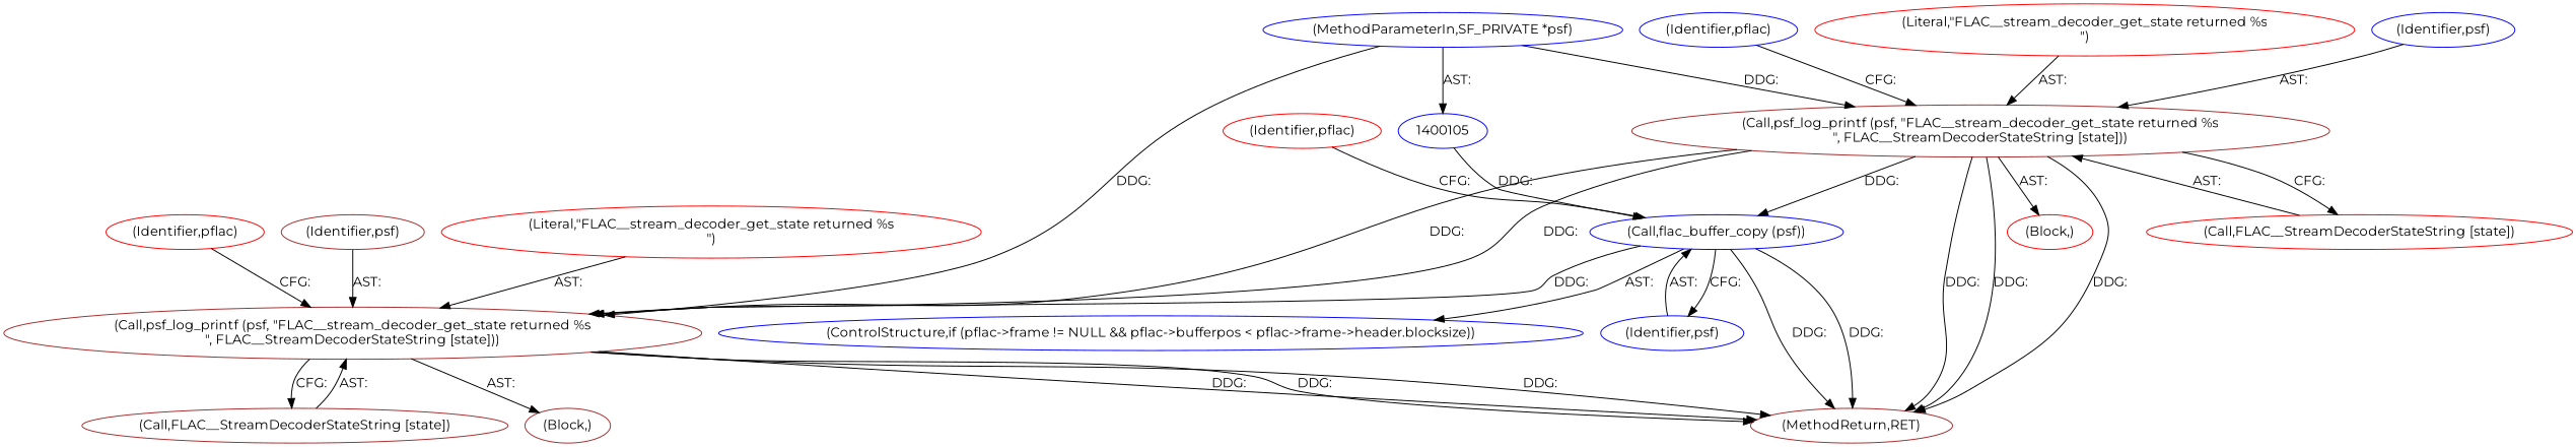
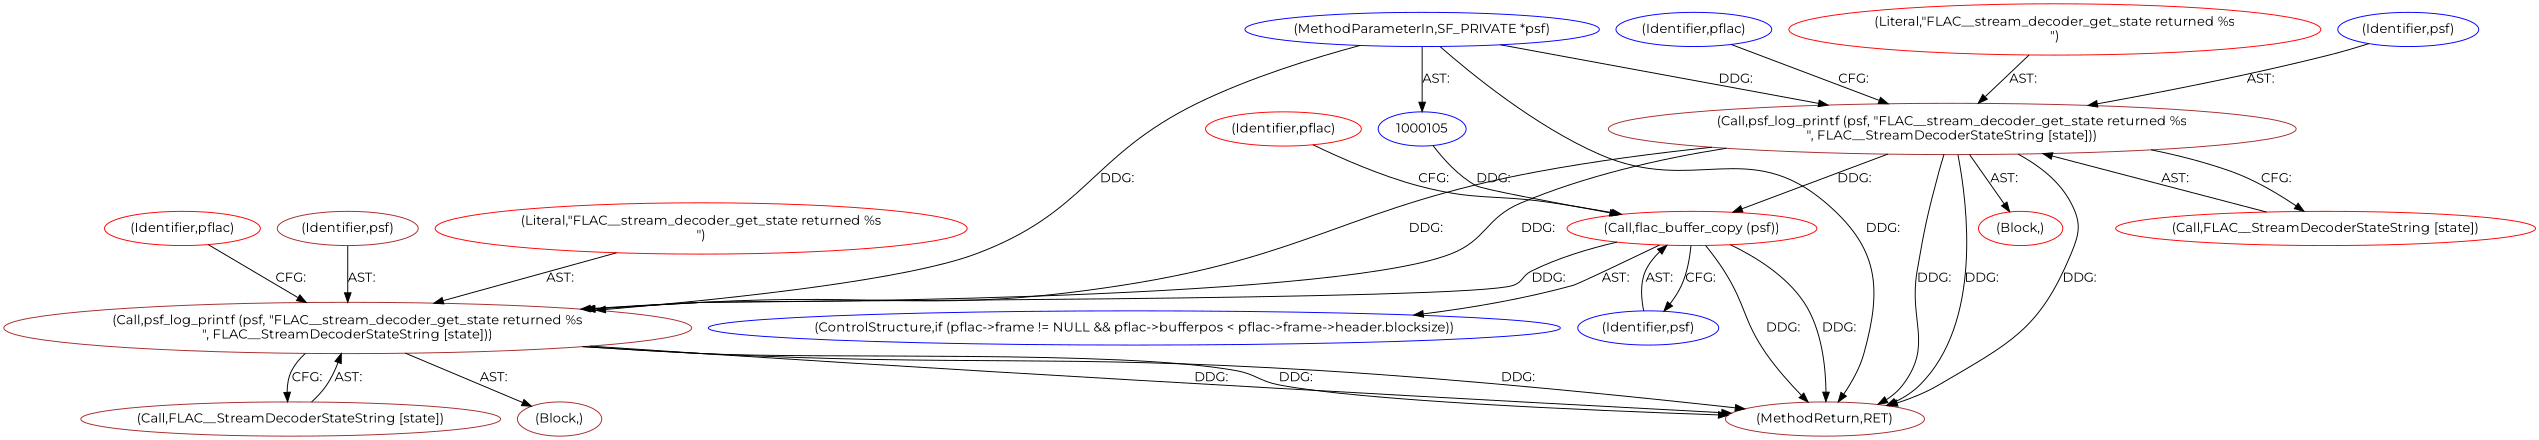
  digraph {
    fontname=Montserrat
    node [color=red fontname=Montserrat]
    edge [fontname=Montserrat]
-   n1 [color=blue label="(Call,flac_buffer_copy (psf))"]
+   n1 [label="(Call,flac_buffer_copy (psf))"]
    n2 [color=brown label="(Call,psf_log_printf (psf, \"FLAC__stream_decoder_get_state returned %s\n\", FLAC__StreamDecoderStateString [state]))"]
    n3 [color=blue label="(ControlStructure,if (pflac->frame != NULL && pflac->bufferpos < pflac->frame->header.blocksize))"]
    n4 [color=blue label="(Identifier,psf)"]
    n5 [color=brown label="(MethodReturn,RET)"]
    n6 [color=brown label="(Call,FLAC__StreamDecoderStateString [state])"]
    n7 [color=brown label="(Block,)"]
    n8 [color=brown label="(Call,psf_log_printf (psf, \"FLAC__stream_decoder_get_state returned %s\n\", FLAC__StreamDecoderStateString [state]))"]
    n9 [label="(Block,)"]
    n10 [label="(Call,FLAC__StreamDecoderStateString [state])"]
    n11 [color=blue label="(MethodParameterIn,SF_PRIVATE *psf)"]
-   1000105 [color=blue label=1400105]
+   1000105 [color=blue]
    n13 [color=blue label="(Identifier,pflac)"]
    n14 [label="(Identifier,pflac)"]
    n15 [label="(Literal,\"FLAC__stream_decoder_get_state returned %s\n\")"]
    n16 [color=blue label="(Identifier,psf)"]
    n17 [label="(Identifier,pflac)"]
    n18 [color=brown label="(Identifier,psf)"]
    n19 [label="(Literal,\"FLAC__stream_decoder_get_state returned %s\n\")"]
    n1 -> n2 [label="DDG: "]
    n1 -> n3 [label="AST: "]
    n1 -> n4 [label="CFG: "]
    n1 -> n5 [label="DDG: "]
    n1 -> n5 [label="DDG: "]
    n2 -> n5 [label="DDG: "]
    n2 -> n5 [label="DDG: "]
    n2 -> n5 [label="DDG: "]
    n2 -> n6 [label="CFG: "]
    n2 -> n7 [label="AST: "]
    n4 -> n1 [label="AST: "]
    n6 -> n2 [label="AST: "]
    n8 -> n1 [label="DDG: "]
    n8 -> n2 [label="DDG: "]
    n8 -> n2 [label="DDG: "]
    n8 -> n5 [label="DDG: "]
    n8 -> n5 [label="DDG: "]
    n8 -> n5 [label="DDG: "]
    n8 -> n9 [label="AST: "]
    n8 -> n10 [label="CFG: "]
    n10 -> n8 [label="AST: "]
    n11 -> n2 [label="DDG: "]
+   n11 -> n5 [label="DDG: "]
    n11 -> n8 [label="DDG: "]
    n11 -> 1000105 [label="AST: "]
    1000105 -> n1 [label="DDG: "]
    n13 -> n8 [label="CFG: "]
    n14 -> n2 [label="CFG: "]
    n15 -> n8 [label="AST: "]
    n16 -> n8 [label="AST: "]
    n17 -> n1 [label="CFG: "]
    n18 -> n2 [label="AST: "]
    n19 -> n2 [label="AST: "]
  }
